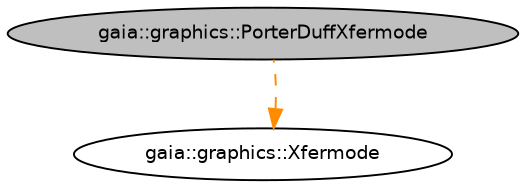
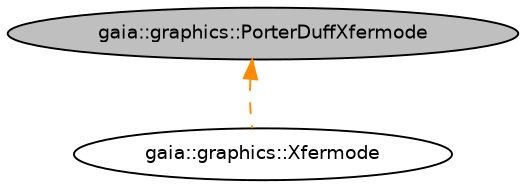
  digraph {
    node [color=black fontname=Helvetica fontsize=10 shape=ellipse style=filled]
    n1 [fillcolor=grey75 fontcolor=black height=0.2 label="gaia::graphics::PorterDuffXfermode" width=0.4]
    n2 [fillcolor=white height=0.2 label="gaia::graphics::Xfermode" width=0.4]
-   n2 -> n1 [color=darkorange dir=back fontname=Helvetica fontsize=10 labelfontname=Helvetica labelfontsize=10 style=dashed]
+   n1 -> n2 [color=darkorange dir=back fontname=Helvetica fontsize=10 labelfontname=Helvetica labelfontsize=10 style=dashed]
  }
